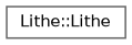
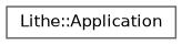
  digraph {
    rankdir=LR
-   n1 [color=grey40 fillcolor=white fontname=Helvetica fontsize=10 height=0.2 label="Lithe::Lithe" shape=box style=filled width=0.4]
+   n1 [color=grey40 fillcolor=white fontname=Helvetica fontsize=10 height=0.2 label="Lithe::Application" shape=box style=filled width=0.4]
  }
